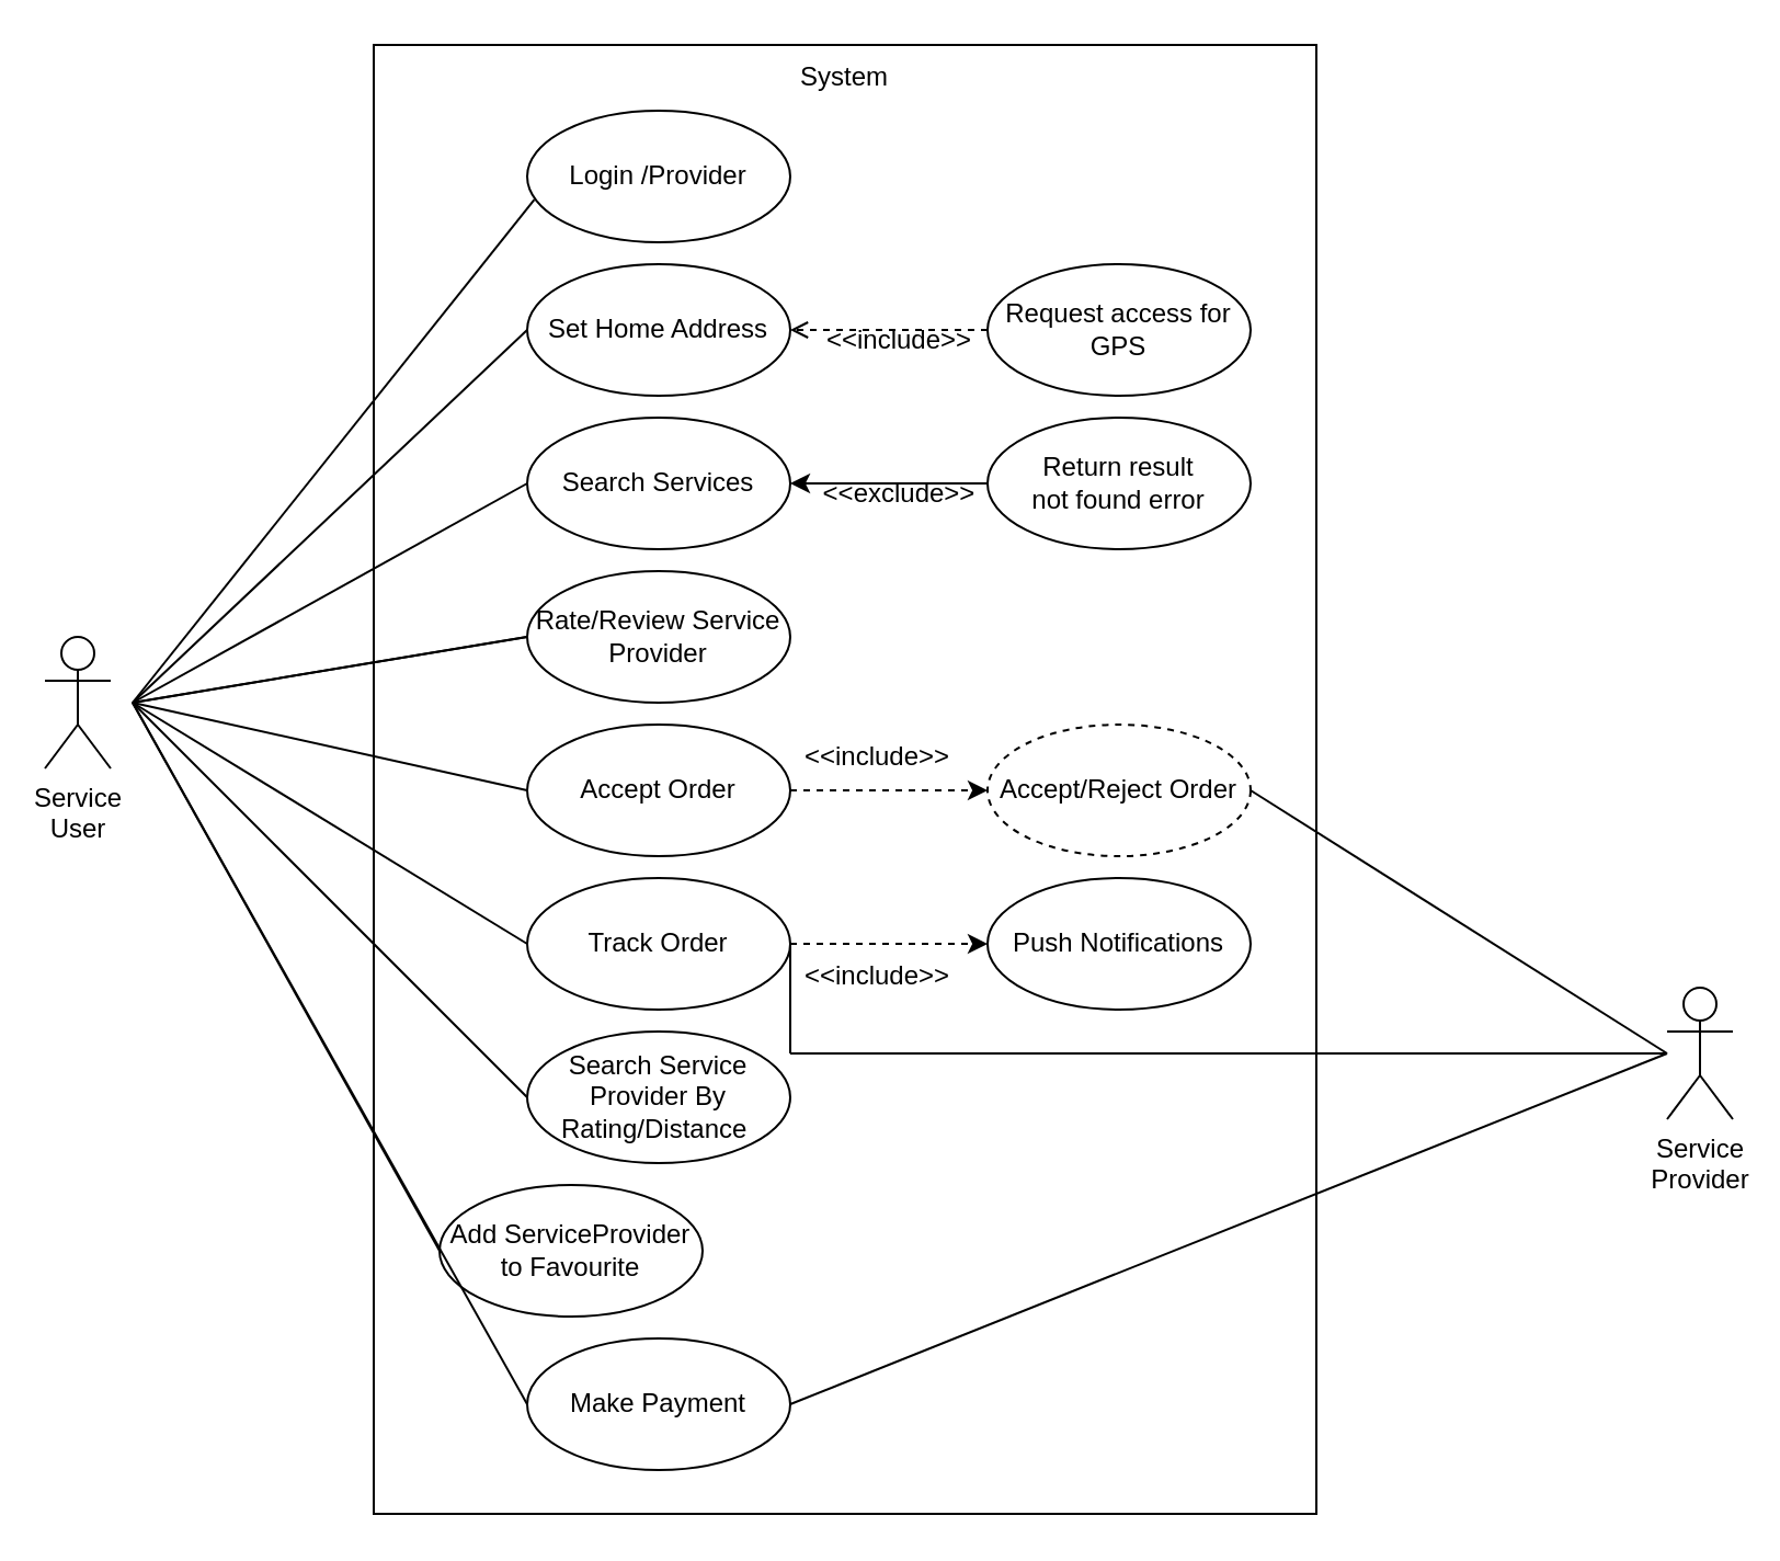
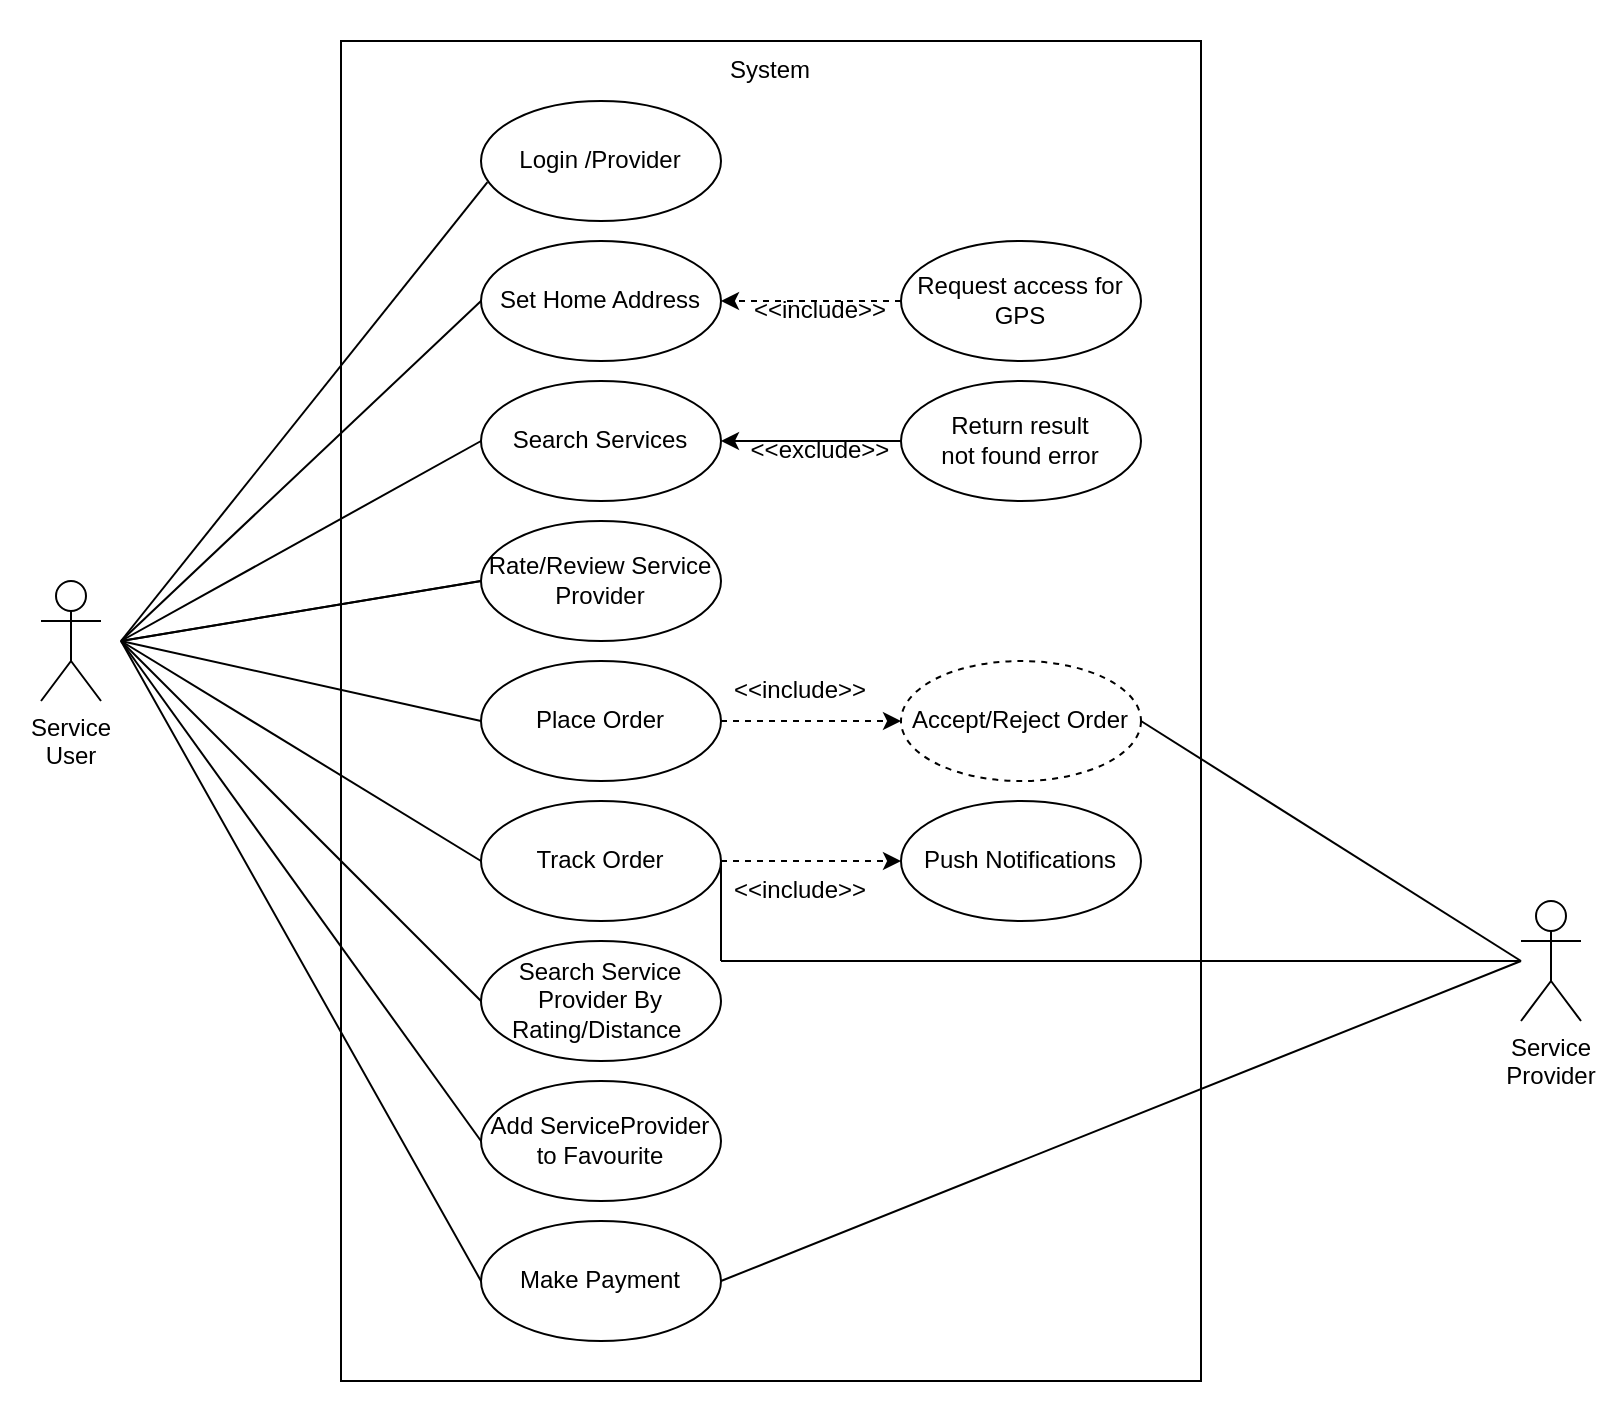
  <mxCell id="0" />
  <mxCell id="1" parent="0" />
  <mxCell id="2" value="" style="group" vertex="1" connectable="0" parent="1"><mxGeometry x="20" y="20" width="770" height="670" as="geometry" /></mxCell>
  <mxCell id="3" value="" style="group" vertex="1" connectable="0" parent="2"><mxGeometry x="150" width="430" height="670" as="geometry" /></mxCell>
  <mxCell id="4" value="" style="rounded=0;whiteSpace=wrap;html=1;" vertex="1" parent="3"><mxGeometry width="430" height="670" as="geometry" /></mxCell>
  <mxCell id="5" value="Login /Provider" style="ellipse;whiteSpace=wrap;html=1;" parent="3" vertex="1"><mxGeometry x="70" y="30" width="120" height="60" as="geometry" /></mxCell>
  <mxCell id="6" value="Set Home Address" style="ellipse;whiteSpace=wrap;html=1;" vertex="1" parent="3"><mxGeometry x="70" y="100" width="120" height="60" as="geometry" /></mxCell>
  <mxCell id="7" value="Search Services" style="ellipse;whiteSpace=wrap;html=1;" vertex="1" parent="3"><mxGeometry x="70" y="170" width="120" height="60" as="geometry" /></mxCell>
  <mxCell id="8" value="Rate/Review Service Provider" style="ellipse;whiteSpace=wrap;html=1;" vertex="1" parent="3"><mxGeometry x="70" y="240" width="120" height="60" as="geometry" /></mxCell>
- <mxCell id="9" value="Accept Order" style="ellipse;whiteSpace=wrap;html=1;" vertex="1" parent="3"><mxGeometry x="70" y="310" width="120" height="60" as="geometry" /></mxCell>
+ <mxCell id="9" value="Place Order" style="ellipse;whiteSpace=wrap;html=1;" vertex="1" parent="3"><mxGeometry x="70" y="310" width="120" height="60" as="geometry" /></mxCell>
  <mxCell id="10" value="Track Order" style="ellipse;whiteSpace=wrap;html=1;" vertex="1" parent="3"><mxGeometry x="70" y="380" width="120" height="60" as="geometry" /></mxCell>
  <mxCell id="11" value="Make Payment" style="ellipse;whiteSpace=wrap;html=1;" vertex="1" parent="3"><mxGeometry x="70" y="590" width="120" height="60" as="geometry" /></mxCell>
- <mxCell id="12" value="Add ServiceProvider to Favourite" style="ellipse;whiteSpace=wrap;html=1;" vertex="1" parent="3"><mxGeometry x="30" y="520" width="120" height="60" as="geometry" /></mxCell>
+ <mxCell id="12" value="Add ServiceProvider to Favourite" style="ellipse;whiteSpace=wrap;html=1;" vertex="1" parent="3"><mxGeometry x="70" y="520" width="120" height="60" as="geometry" /></mxCell>
  <mxCell id="13" value="Search Service Provider By Rating/Distance&amp;nbsp;" style="ellipse;whiteSpace=wrap;html=1;" vertex="1" parent="3"><mxGeometry x="70" y="450" width="120" height="60" as="geometry" /></mxCell>
- <mxCell id="14" style="edgeStyle=orthogonalEdgeStyle;rounded=0;orthogonalLoop=1;jettySize=auto;html=1;dashed=1;endArrow=open;" edge="1" parent="3" source="15" target="6"><mxGeometry relative="1" as="geometry" /></mxCell>
+ <mxCell id="14" style="edgeStyle=orthogonalEdgeStyle;rounded=0;orthogonalLoop=1;jettySize=auto;html=1;dashed=1;" edge="1" parent="3" source="15" target="6"><mxGeometry relative="1" as="geometry" /></mxCell>
  <mxCell id="15" value="Request access for GPS" style="ellipse;whiteSpace=wrap;html=1;" vertex="1" parent="3"><mxGeometry x="280" y="100" width="120" height="60" as="geometry" /></mxCell>
  <mxCell id="16" style="edgeStyle=orthogonalEdgeStyle;rounded=0;orthogonalLoop=1;jettySize=auto;html=1;entryX=1;entryY=0.5;entryDx=0;entryDy=0;dashed=0;" edge="1" parent="3" source="17" target="7"><mxGeometry relative="1" as="geometry" /></mxCell>
  <mxCell id="17" value="Return result&lt;br&gt;not found error" style="ellipse;whiteSpace=wrap;html=1;" vertex="1" parent="3"><mxGeometry x="280" y="170" width="120" height="60" as="geometry" /></mxCell>
  <mxCell id="18" value="Accept/Reject Order" style="ellipse;whiteSpace=wrap;html=1;dashed=1;" vertex="1" parent="3"><mxGeometry x="280" y="310" width="120" height="60" as="geometry" /></mxCell>
  <mxCell id="19" value="" style="edgeStyle=orthogonalEdgeStyle;rounded=0;orthogonalLoop=1;jettySize=auto;html=1;dashed=1;" edge="1" parent="3" source="9" target="18"><mxGeometry relative="1" as="geometry" /></mxCell>
  <mxCell id="20" value="Push Notifications" style="ellipse;whiteSpace=wrap;html=1;" vertex="1" parent="3"><mxGeometry x="280" y="380" width="120" height="60" as="geometry" /></mxCell>
  <mxCell id="21" style="edgeStyle=orthogonalEdgeStyle;rounded=0;orthogonalLoop=1;jettySize=auto;html=1;dashed=1;" edge="1" parent="3" source="10" target="20"><mxGeometry relative="1" as="geometry"><mxPoint x="250" y="410" as="targetPoint" /></mxGeometry></mxCell>
  <mxCell id="22" value="&amp;lt;&amp;lt;include&amp;gt;&amp;gt;" style="text;html=1;strokeColor=none;fillColor=none;align=center;verticalAlign=middle;whiteSpace=wrap;rounded=0;" vertex="1" parent="3"><mxGeometry x="210" y="120" width="60" height="30" as="geometry" /></mxCell>
  <mxCell id="23" value="&amp;lt;&amp;lt;exclude&amp;gt;&amp;gt;" style="text;html=1;strokeColor=none;fillColor=none;align=center;verticalAlign=middle;whiteSpace=wrap;rounded=0;" vertex="1" parent="3"><mxGeometry x="210" y="190" width="60" height="30" as="geometry" /></mxCell>
  <mxCell id="24" value="&amp;lt;&amp;lt;include&amp;gt;&amp;gt;" style="text;html=1;strokeColor=none;fillColor=none;align=center;verticalAlign=middle;whiteSpace=wrap;rounded=0;" vertex="1" parent="3"><mxGeometry x="200" y="410" width="60" height="30" as="geometry" /></mxCell>
  <mxCell id="25" value="&amp;lt;&amp;lt;include&amp;gt;&amp;gt;" style="text;html=1;strokeColor=none;fillColor=none;align=center;verticalAlign=middle;whiteSpace=wrap;rounded=0;" vertex="1" parent="3"><mxGeometry x="200" y="310" width="60" height="30" as="geometry" /></mxCell>
  <mxCell id="26" value="System" style="text;html=1;strokeColor=none;fillColor=none;align=center;verticalAlign=middle;whiteSpace=wrap;rounded=0;" vertex="1" parent="3"><mxGeometry x="185" width="60" height="30" as="geometry" /></mxCell>
  <mxCell id="27" value="" style="endArrow=none;html=1;rounded=0;exitX=1;exitY=0.5;exitDx=0;exitDy=0;" edge="1" parent="3" source="10"><mxGeometry width="50" height="50" relative="1" as="geometry"><mxPoint x="150" y="430" as="sourcePoint" /><mxPoint x="190" y="460" as="targetPoint" /></mxGeometry></mxCell>
  <mxCell id="28" value="Service&lt;br&gt;Provider" style="shape=umlActor;verticalLabelPosition=bottom;verticalAlign=top;html=1;outlineConnect=0;" vertex="1" parent="2"><mxGeometry x="740" y="430" width="30" height="60" as="geometry" /></mxCell>
  <mxCell id="29" value="" style="endArrow=none;html=1;rounded=0;" edge="1" parent="2"><mxGeometry width="50" height="50" relative="1" as="geometry"><mxPoint x="550" y="340" as="sourcePoint" /><mxPoint x="740" y="460" as="targetPoint" /></mxGeometry></mxCell>
  <mxCell id="30" value="" style="endArrow=none;html=1;rounded=0;exitX=1;exitY=0.5;exitDx=0;exitDy=0;" edge="1" parent="2" source="11"><mxGeometry width="50" height="50" relative="1" as="geometry"><mxPoint x="560" y="350" as="sourcePoint" /><mxPoint x="740" y="460" as="targetPoint" /></mxGeometry></mxCell>
  <mxCell id="31" value="" style="endArrow=none;html=1;rounded=0;" edge="1" parent="2"><mxGeometry width="50" height="50" relative="1" as="geometry"><mxPoint x="340" y="460" as="sourcePoint" /><mxPoint x="740" y="460" as="targetPoint" /></mxGeometry></mxCell>
  <mxCell id="32" value="Service&lt;br&gt;User" style="shape=umlActor;verticalLabelPosition=bottom;verticalAlign=top;html=1;outlineConnect=0;" vertex="1" parent="2"><mxGeometry y="270" width="30" height="60" as="geometry" /></mxCell>
  <mxCell id="33" value="" style="endArrow=none;html=1;rounded=0;exitX=0.027;exitY=0.677;exitDx=0;exitDy=0;exitPerimeter=0;" edge="1" parent="2" source="5"><mxGeometry width="50" height="50" relative="1" as="geometry"><mxPoint x="290" y="230" as="sourcePoint" /><mxPoint x="40" y="300" as="targetPoint" /></mxGeometry></mxCell>
  <mxCell id="34" value="" style="endArrow=none;html=1;rounded=0;exitX=0;exitY=0.5;exitDx=0;exitDy=0;" edge="1" parent="2" source="6"><mxGeometry width="50" height="50" relative="1" as="geometry"><mxPoint x="233.24" y="80.62" as="sourcePoint" /><mxPoint x="40" y="300" as="targetPoint" /></mxGeometry></mxCell>
  <mxCell id="35" value="" style="endArrow=none;html=1;rounded=0;exitX=0;exitY=0.5;exitDx=0;exitDy=0;" edge="1" parent="2" source="7"><mxGeometry width="50" height="50" relative="1" as="geometry"><mxPoint x="243.24" y="90.62" as="sourcePoint" /><mxPoint x="40" y="300" as="targetPoint" /></mxGeometry></mxCell>
  <mxCell id="36" value="" style="endArrow=none;html=1;rounded=0;exitX=0;exitY=0.5;exitDx=0;exitDy=0;" edge="1" parent="2" source="8"><mxGeometry width="50" height="50" relative="1" as="geometry"><mxPoint x="253.24" y="100.62" as="sourcePoint" /><mxPoint x="40" y="300" as="targetPoint" /></mxGeometry></mxCell>
  <mxCell id="37" value="" style="endArrow=none;html=1;rounded=0;exitX=0;exitY=0.5;exitDx=0;exitDy=0;" edge="1" parent="2" source="8"><mxGeometry width="50" height="50" relative="1" as="geometry"><mxPoint x="263.24" y="110.62" as="sourcePoint" /><mxPoint x="40" y="300" as="targetPoint" /></mxGeometry></mxCell>
  <mxCell id="38" value="" style="endArrow=none;html=1;rounded=0;exitX=0;exitY=0.5;exitDx=0;exitDy=0;" edge="1" parent="2" source="9"><mxGeometry width="50" height="50" relative="1" as="geometry"><mxPoint x="273.24" y="120.62" as="sourcePoint" /><mxPoint x="40" y="300" as="targetPoint" /></mxGeometry></mxCell>
  <mxCell id="39" value="" style="endArrow=none;html=1;rounded=0;exitX=0;exitY=0.5;exitDx=0;exitDy=0;" edge="1" parent="2" source="10"><mxGeometry width="50" height="50" relative="1" as="geometry"><mxPoint x="283.24" y="130.62" as="sourcePoint" /><mxPoint x="40" y="300" as="targetPoint" /></mxGeometry></mxCell>
  <mxCell id="40" value="" style="endArrow=none;html=1;rounded=0;exitX=0;exitY=0.5;exitDx=0;exitDy=0;" edge="1" parent="2" source="13"><mxGeometry width="50" height="50" relative="1" as="geometry"><mxPoint x="293.24" y="140.62" as="sourcePoint" /><mxPoint x="40" y="300" as="targetPoint" /></mxGeometry></mxCell>
  <mxCell id="41" value="" style="endArrow=none;html=1;rounded=0;exitX=0;exitY=0.5;exitDx=0;exitDy=0;" edge="1" parent="2" source="12"><mxGeometry width="50" height="50" relative="1" as="geometry"><mxPoint x="303.24" y="150.62" as="sourcePoint" /><mxPoint x="40" y="300" as="targetPoint" /></mxGeometry></mxCell>
  <mxCell id="42" value="" style="endArrow=none;html=1;rounded=0;exitX=0;exitY=0.5;exitDx=0;exitDy=0;" edge="1" parent="2" source="11"><mxGeometry width="50" height="50" relative="1" as="geometry"><mxPoint x="313.24" y="160.62" as="sourcePoint" /><mxPoint x="40" y="300" as="targetPoint" /></mxGeometry></mxCell>
